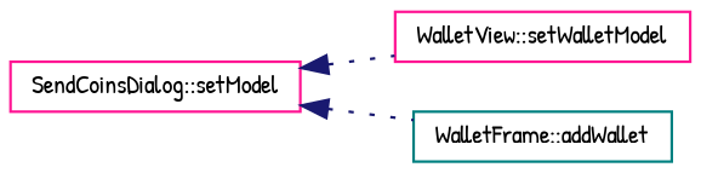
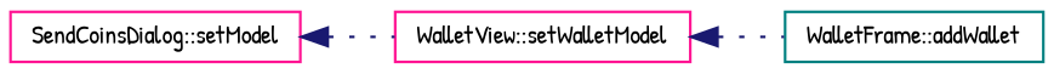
  digraph {
    fontname="Patrick Hand"
    rankdir=LR
    node [color=deeppink fillcolor=white fontname="Patrick Hand" fontsize=10 shape=record style=filled]
    edge [color=midnightblue dir=back fontname="Patrick Hand" fontsize=10 labelfontname=Helvetica labelfontsize=10 style=dotted]
    n1 [height=0.2 label="SendCoinsDialog::setModel" width=0.4]
    n2 [height=0.2 label="WalletView::setWalletModel" width=0.4]
    n3 [color=teal height=0.2 label="WalletFrame::addWallet" width=0.4]
    n1 -> n2
-   n1 -> n3
+   n2 -> n3
  }
